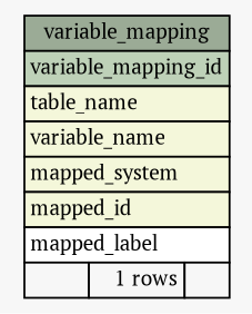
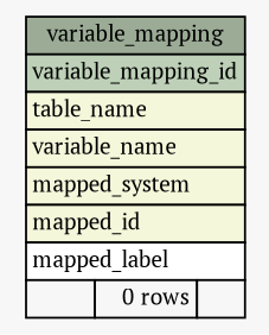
  digraph {
    bgcolor="#f7f7f7"
    fontname="PT Serif"
    fontsize=11
    nodesep=0.18
    rankdir=RL
    ranksep=0.46
-   n1 [fontname="PT Serif" fontsize=11 label=<     <TABLE BORDER="0" CELLBORDER="1" CELLSPACING="0" BGCOLOR="#ffffff">       <TR><TD COLSPAN="3" BGCOLOR="#9bab96" ALIGN="CENTER">variable_mapping</TD></TR>       <TR><TD PORT="variable_mapping_id" COLSPAN="3" BGCOLOR="#bed1b8" ALIGN="LEFT">variable_mapping_id</TD></TR>       <TR><TD PORT="table_name" COLSPAN="3" BGCOLOR="#f4f7da" ALIGN="LEFT">table_name</TD></TR>       <TR><TD PORT="variable_name" COLSPAN="3" BGCOLOR="#f4f7da" ALIGN="LEFT">variable_name</TD></TR>       <TR><TD PORT="mapped_system" COLSPAN="3" BGCOLOR="#f4f7da" ALIGN="LEFT">mapped_system</TD></TR>       <TR><TD PORT="mapped_id" COLSPAN="3" BGCOLOR="#f4f7da" ALIGN="LEFT">mapped_id</TD></TR>       <TR><TD PORT="mapped_label" COLSPAN="3" ALIGN="LEFT">mapped_label</TD></TR>       <TR><TD ALIGN="LEFT" BGCOLOR="#f7f7f7">  </TD><TD ALIGN="RIGHT" BGCOLOR="#f7f7f7">1 rows</TD><TD ALIGN="RIGHT" BGCOLOR="#f7f7f7">  </TD></TR>     </TABLE>> shape=plaintext]
+   n1 [fontname="PT Serif" fontsize=11 label=<     <TABLE BORDER="0" CELLBORDER="1" CELLSPACING="0" BGCOLOR="#ffffff">       <TR><TD COLSPAN="3" BGCOLOR="#9bab96" ALIGN="CENTER">variable_mapping</TD></TR>       <TR><TD PORT="variable_mapping_id" COLSPAN="3" BGCOLOR="#bed1b8" ALIGN="LEFT">variable_mapping_id</TD></TR>       <TR><TD PORT="table_name" COLSPAN="3" BGCOLOR="#f4f7da" ALIGN="LEFT">table_name</TD></TR>       <TR><TD PORT="variable_name" COLSPAN="3" BGCOLOR="#f4f7da" ALIGN="LEFT">variable_name</TD></TR>       <TR><TD PORT="mapped_system" COLSPAN="3" BGCOLOR="#f4f7da" ALIGN="LEFT">mapped_system</TD></TR>       <TR><TD PORT="mapped_id" COLSPAN="3" BGCOLOR="#f4f7da" ALIGN="LEFT">mapped_id</TD></TR>       <TR><TD PORT="mapped_label" COLSPAN="3" ALIGN="LEFT">mapped_label</TD></TR>       <TR><TD ALIGN="LEFT" BGCOLOR="#f7f7f7">  </TD><TD ALIGN="RIGHT" BGCOLOR="#f7f7f7">0 rows</TD><TD ALIGN="RIGHT" BGCOLOR="#f7f7f7">  </TD></TR>     </TABLE>> shape=plaintext]
  }
